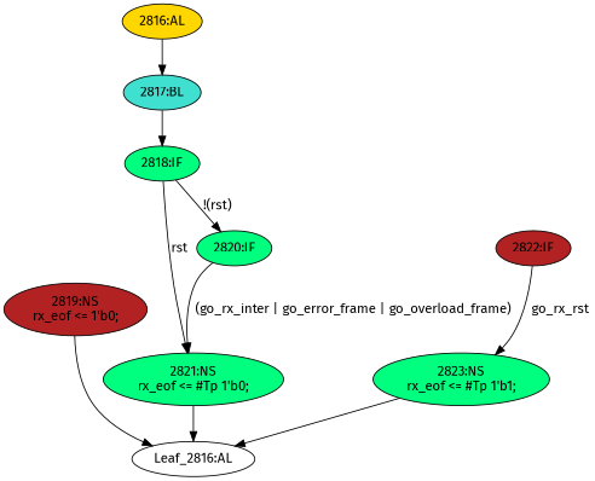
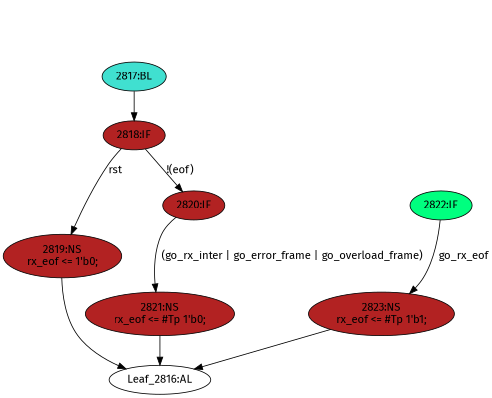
  strict digraph {
    fontname="Fira Sans"
    node [fontname="Fira Sans" fillcolor=firebrick statements="[]" style=filled typ=NonblockingSubstitution]
    edge [cond="[]" fontname="Fira Sans" lineno=None]
    n1 [def_var="['rx_eof']" label="Leaf_2816:AL" fillcolor="" statements="" style="" typ=""]
-   n2 [ast="<pyverilog.vparser.ast.NonblockingSubstitution object at 0x7f44f691c810>" fillcolor=springgreen label="2821:NS\nrx_eof <= #Tp 1'b0;" statements="[<pyverilog.vparser.ast.NonblockingSubstitution object at 0x7f44f691c810>]"]
+   n2 [ast="<pyverilog.vparser.ast.NonblockingSubstitution object at 0x7f44f691c810>" label="2821:NS\nrx_eof <= #Tp 1'b0;" statements="[<pyverilog.vparser.ast.NonblockingSubstitution object at 0x7f44f691c810>]"]
    n3 [ast="<pyverilog.vparser.ast.Block object at 0x7f44f691c9d0>" fillcolor=turquoise label="2817:BL" typ=Block]
-   n4 [ast="<pyverilog.vparser.ast.IfStatement object at 0x7f44f691ca10>" fillcolor=springgreen label="2818:IF" typ=IfStatement]
+   n4 [ast="<pyverilog.vparser.ast.IfStatement object at 0x7f44f691ca10>" label="2818:IF" typ=IfStatement]
    n5 [ast="<pyverilog.vparser.ast.NonblockingSubstitution object at 0x7f44f691ce90>" label="2819:NS\nrx_eof <= 1'b0;" statements="[<pyverilog.vparser.ast.NonblockingSubstitution object at 0x7f44f691ce90>]"]
-   n6 [ast="<pyverilog.vparser.ast.IfStatement object at 0x7f44f691ca50>" fillcolor=springgreen label="2820:IF" typ=IfStatement]
-   n7 [ast="<pyverilog.vparser.ast.Always object at 0x7f44f6935050>" clk_sens=True fillcolor=gold label="2816:AL" sens="['clk', 'rst']" typ=Always use_var="['rst', 'go_rx_eof', 'go_rx_inter', 'go_overload_frame', 'go_error_frame']"]
-   n8 [ast="<pyverilog.vparser.ast.NonblockingSubstitution object at 0x7f44f691cad0>" fillcolor=springgreen label="2823:NS\nrx_eof <= #Tp 1'b1;" statements="[<pyverilog.vparser.ast.NonblockingSubstitution object at 0x7f44f691cad0>]"]
-   n9 [ast="<pyverilog.vparser.ast.IfStatement object at 0x7f44f691ca90>" label="2822:IF" typ=IfStatement]
+   n6 [ast="<pyverilog.vparser.ast.IfStatement object at 0x7f44f691ca50>" label="2820:IF" typ=IfStatement]
+   n8 [ast="<pyverilog.vparser.ast.NonblockingSubstitution object at 0x7f44f691cad0>" label="2823:NS\nrx_eof <= #Tp 1'b1;" statements="[<pyverilog.vparser.ast.NonblockingSubstitution object at 0x7f44f691cad0>]"]
+   n9 [ast="<pyverilog.vparser.ast.IfStatement object at 0x7f44f691ca90>" fillcolor=springgreen label="2822:IF" typ=IfStatement]
    n2 -> n1
    n3 -> n4
-   n4 -> n2 [cond="['rst']" label=rst lineno=2818]
-   n4 -> n6 [cond="['rst']" label="!(rst)" lineno=2818]
+   n4 -> n5 [cond="['rst']" label=rst lineno=2818]
+   n4 -> n6 [cond="['rst']" label="!(eof)" lineno=2818]
    n5 -> n1
    n6 -> n2 [cond="['go_rx_inter', 'go_error_frame', 'go_overload_frame']" label="(go_rx_inter | go_error_frame | go_overload_frame)" lineno=2820]
-   n7 -> n3
    n8 -> n1
-   n9 -> n8 [cond="['go_rx_eof']" label=go_rx_rst lineno=2822]
+   n9 -> n8 [cond="['go_rx_eof']" label=go_rx_eof lineno=2822]
  }
